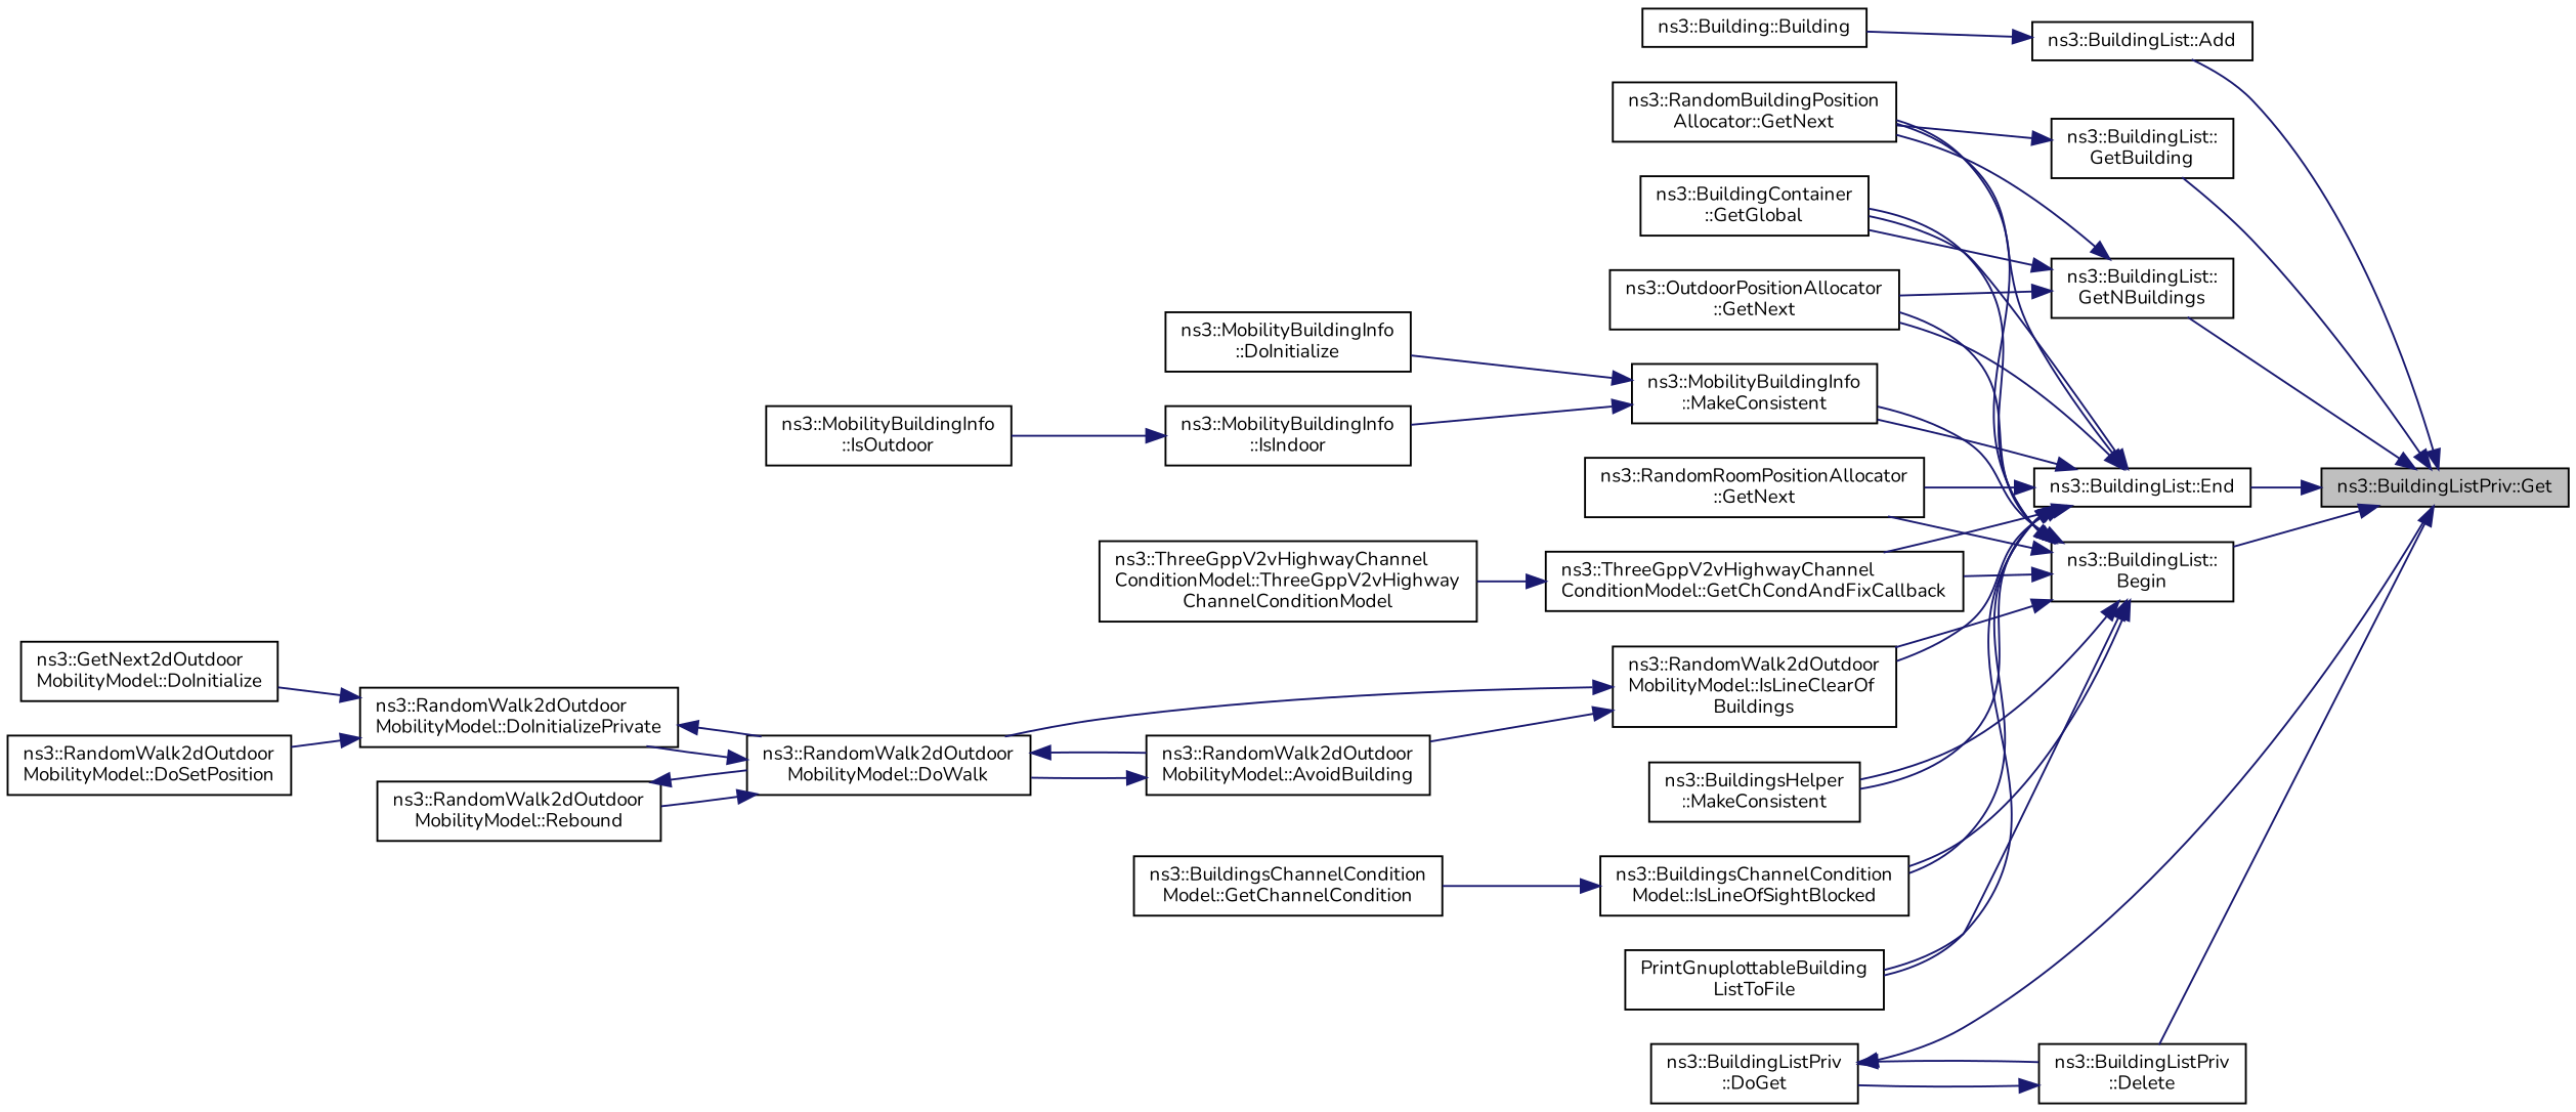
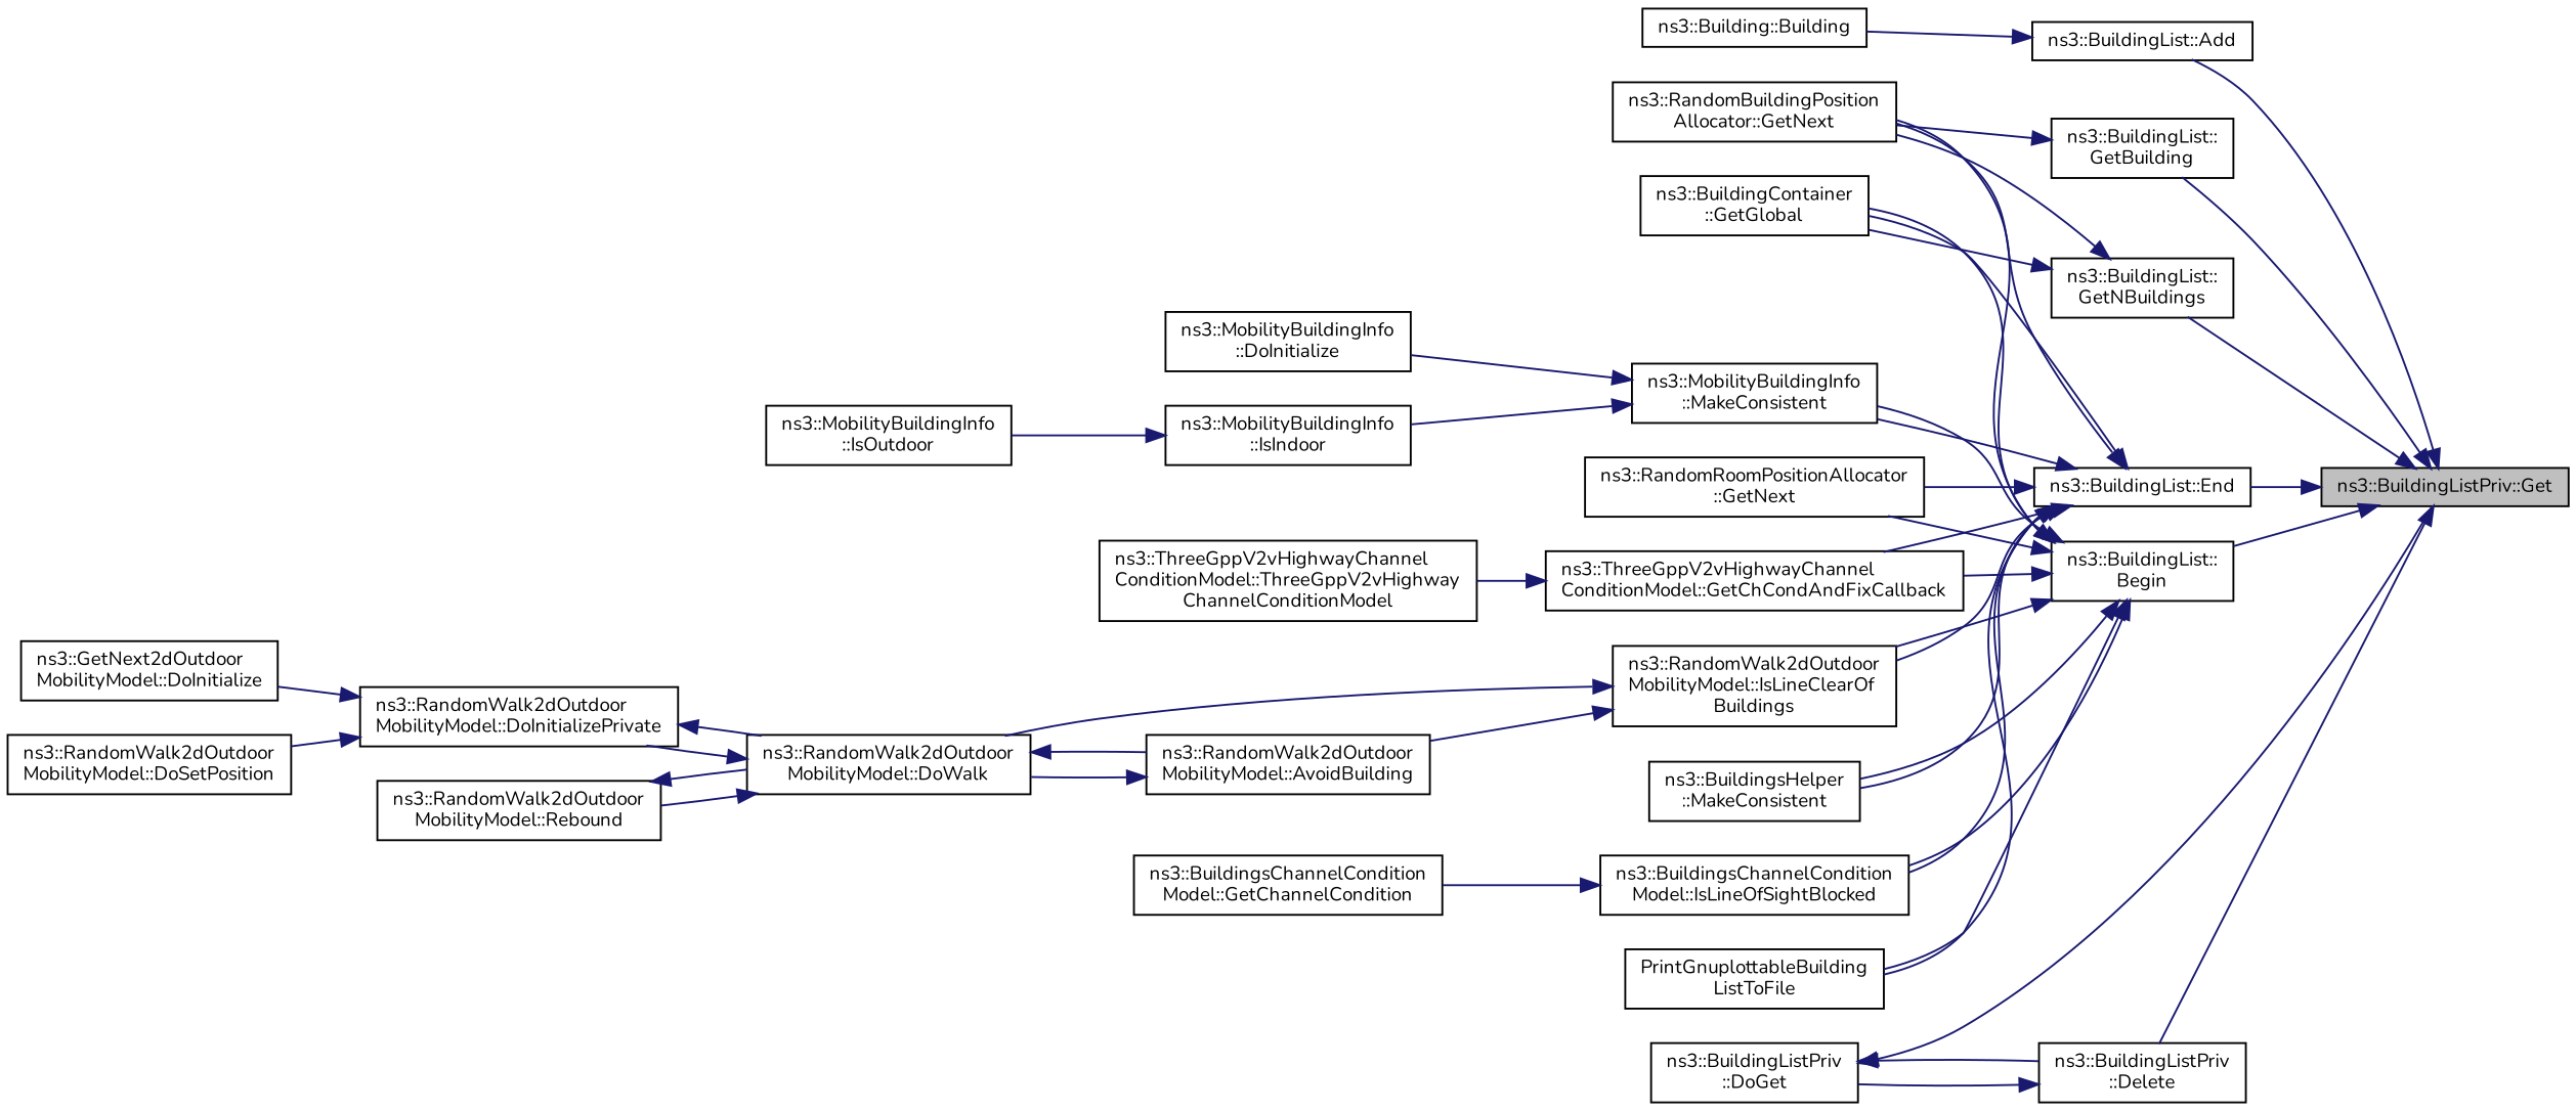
  digraph {
    fontname=Nunito
    rankdir=RL
    node [color=black fillcolor=white fontname=Nunito fontsize=10 shape=record style=filled]
    edge [color=midnightblue dir=back fontname=Nunito fontsize=10 labelfontname=Helvetica labelfontsize=10 style=solid]
    n1 [fillcolor=grey75 fontcolor=black height=0.2 label="ns3::BuildingListPriv::Get" width=0.4]
    n2 [height=0.2 label="ns3::BuildingList::Add" width=0.4]
    n3 [height=0.2 label="ns3::BuildingList::\lBegin" width=0.4]
    n4 [height=0.2 label="ns3::BuildingListPriv\l::Delete" width=0.4]
    n5 [height=0.2 label="ns3::BuildingList::End" width=0.4]
    n6 [height=0.2 label="ns3::BuildingList::\lGetBuilding" width=0.4]
    n7 [height=0.2 label="ns3::BuildingList::\lGetNBuildings" width=0.4]
    n8 [height=0.2 label="ns3::Building::Building" width=0.4]
    n9 [height=0.2 label="ns3::ThreeGppV2vHighwayChannel\lConditionModel::GetChCondAndFixCallback" width=0.4]
    n10 [height=0.2 label="ns3::BuildingContainer\l::GetGlobal" width=0.4]
    n11 [height=0.2 label="ns3::RandomBuildingPosition\lAllocator::GetNext" width=0.4]
-   n12 [height=0.2 label="ns3::OutdoorPositionAllocator\l::GetNext" width=0.4]
    n13 [height=0.2 label="ns3::RandomRoomPositionAllocator\l::GetNext" width=0.4]
    n14 [height=0.2 label="ns3::RandomWalk2dOutdoor\lMobilityModel::IsLineClearOf\lBuildings" width=0.4]
    n15 [height=0.2 label="ns3::BuildingsChannelCondition\lModel::IsLineOfSightBlocked" width=0.4]
    n16 [height=0.2 label="ns3::BuildingsHelper\l::MakeConsistent" width=0.4]
    n17 [height=0.2 label="ns3::MobilityBuildingInfo\l::MakeConsistent" width=0.4]
    n18 [height=0.2 label="PrintGnuplottableBuilding\lListToFile" width=0.4]
    n19 [height=0.2 label="ns3::BuildingListPriv\l::DoGet" width=0.4]
    n20 [height=0.2 label="ns3::ThreeGppV2vHighwayChannel\lConditionModel::ThreeGppV2vHighway\lChannelConditionModel" width=0.4]
    n21 [height=0.2 label="ns3::RandomWalk2dOutdoor\lMobilityModel::AvoidBuilding" width=0.4]
    n22 [height=0.2 label="ns3::RandomWalk2dOutdoor\lMobilityModel::DoWalk" width=0.4]
    n23 [height=0.2 label="ns3::BuildingsChannelCondition\lModel::GetChannelCondition" width=0.4]
    n24 [height=0.2 label="ns3::MobilityBuildingInfo\l::DoInitialize" width=0.4]
    n25 [height=0.2 label="ns3::MobilityBuildingInfo\l::IsIndoor" width=0.4]
    n26 [height=0.2 label="ns3::RandomWalk2dOutdoor\lMobilityModel::DoInitializePrivate" width=0.4]
    n27 [height=0.2 label="ns3::RandomWalk2dOutdoor\lMobilityModel::Rebound" width=0.4]
    n28 [height=0.2 label="ns3::GetNext2dOutdoor\lMobilityModel::DoInitialize" width=0.4]
    n29 [height=0.2 label="ns3::RandomWalk2dOutdoor\lMobilityModel::DoSetPosition" width=0.4]
    n30 [height=0.2 label="ns3::MobilityBuildingInfo\l::IsOutdoor" width=0.4]
    n1 -> n2
    n1 -> n3
    n1 -> n4
    n1 -> n5
    n1 -> n6
    n1 -> n7
    n2 -> n8
    n3 -> n9
    n3 -> n10
    n3 -> n11
-   n3 -> n12
    n3 -> n13
    n3 -> n14
    n3 -> n15
    n3 -> n16
    n3 -> n17
    n3 -> n18
    n4 -> n19
    n5 -> n9
    n5 -> n10
    n5 -> n11
-   n5 -> n12
    n5 -> n13
    n5 -> n14
    n5 -> n15
    n5 -> n16
    n5 -> n17
    n5 -> n18
    n6 -> n11
    n7 -> n10
    n7 -> n11
-   n7 -> n12
    n9 -> n20
    n14 -> n21
    n14 -> n22
    n15 -> n23
    n17 -> n24
    n17 -> n25
    n19 -> n1
    n19 -> n4
    n21 -> n22
    n22 -> n21
    n22 -> n26
    n22 -> n27
    n25 -> n30
    n26 -> n22
    n26 -> n28
    n26 -> n29
    n27 -> n22
  }
